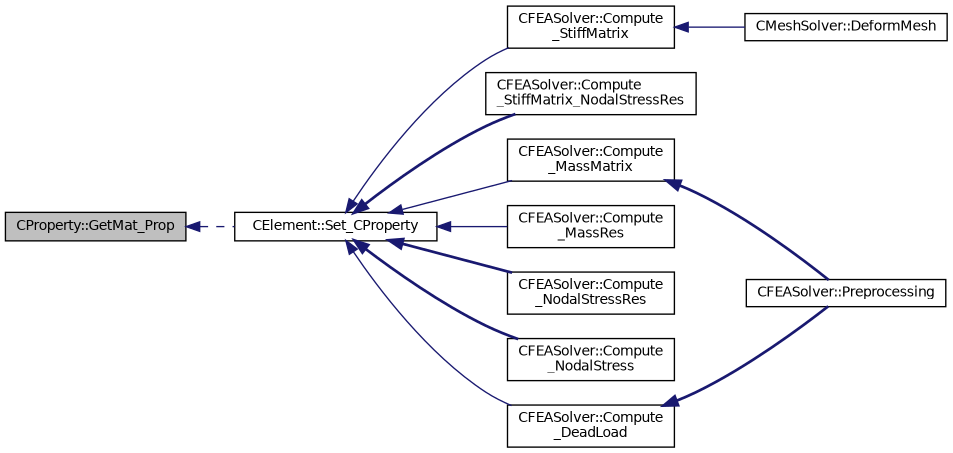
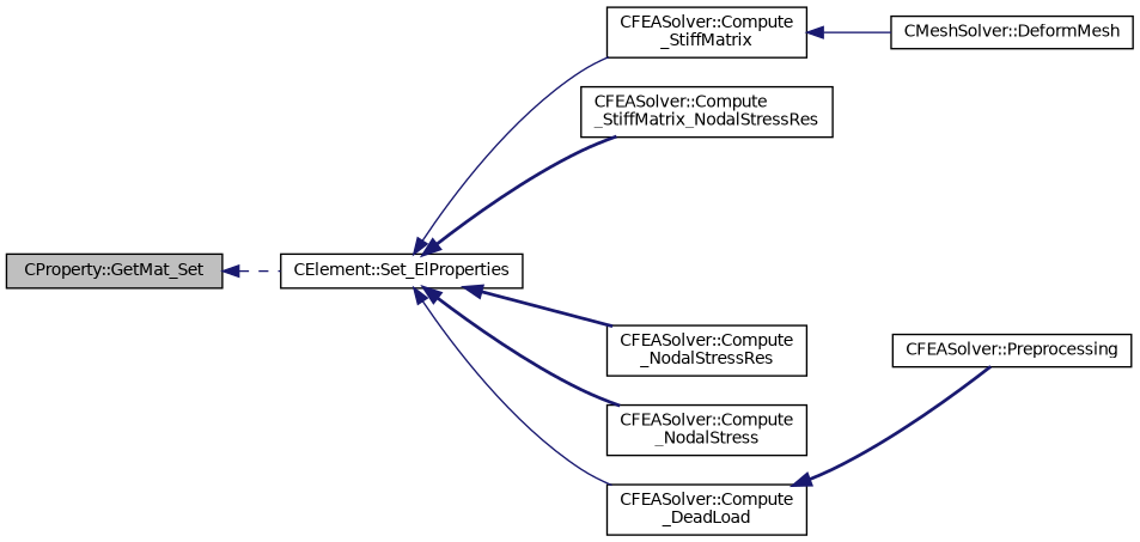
  digraph {
    rankdir=LR
    node [color=black fillcolor=white fontname=Helvetica fontsize=10 shape=record style=filled]
    edge [color=midnightblue dir=back fontname=Helvetica fontsize=10 labelfontname=Helvetica labelfontsize=10 style=solid]
-   n1 [fillcolor=grey75 fontcolor=black height=0.2 label="CProperty::GetMat_Prop" width=0.4]
-   n2 [height=0.2 label="CElement::Set_CProperty" width=0.4]
+   n1 [fillcolor=grey75 fontcolor=black height=0.2 label="CProperty::GetMat_Set" width=0.4]
+   n2 [height=0.2 label="CElement::Set_ElProperties" width=0.4]
    n3 [height=0.2 label="CFEASolver::Compute\l_StiffMatrix" width=0.4]
    n4 [height=0.2 label="CFEASolver::Compute\l_StiffMatrix_NodalStressRes" width=0.4]
-   n5 [height=0.2 label="CFEASolver::Compute\l_MassMatrix" width=0.4]
-   n6 [height=0.2 label="CFEASolver::Compute\l_MassRes" width=0.4]
    n7 [height=0.2 label="CFEASolver::Compute\l_NodalStressRes" width=0.4]
    n8 [height=0.2 label="CFEASolver::Compute\l_NodalStress" width=0.4]
    n9 [height=0.2 label="CFEASolver::Compute\l_DeadLoad" width=0.4]
    n10 [height=0.2 label="CMeshSolver::DeformMesh" width=0.4]
    n11 [height=0.2 label="CFEASolver::Preprocessing" width=0.4]
    n1 -> n2 [style=dashed]
    n2 -> n3
    n2 -> n4 [style=bold]
-   n2 -> n5
-   n2 -> n6
    n2 -> n7 [style=bold]
    n2 -> n8 [style=bold]
    n2 -> n9
    n3 -> n10
-   n5 -> n11 [style=bold]
    n9 -> n11 [style=bold]
  }
